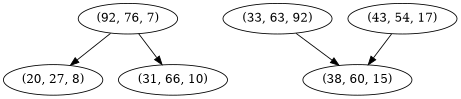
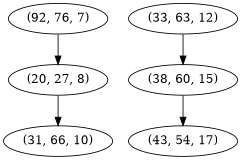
  digraph {
    n1 [label="(92, 76, 7)"]
    "(20, 27, 8)"
    "(31, 66, 10)"
-   "(33, 63, 12)" [label="(33, 63, 92)"]
+   "(33, 63, 12)"
    "(38, 60, 15)"
    "(43, 54, 17)"
    n1 -> "(20, 27, 8)"
-   n1 -> "(31, 66, 10)"
+   "(20, 27, 8)" -> "(31, 66, 10)"
    "(33, 63, 12)" -> "(38, 60, 15)"
-   "(43, 54, 17)" -> "(38, 60, 15)"
+   "(38, 60, 15)" -> "(43, 54, 17)"
  }
